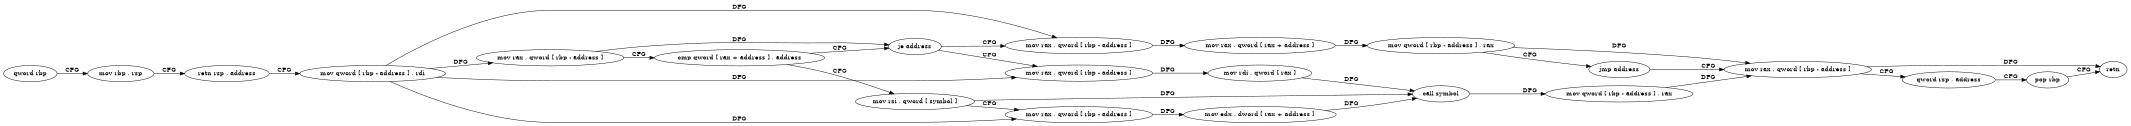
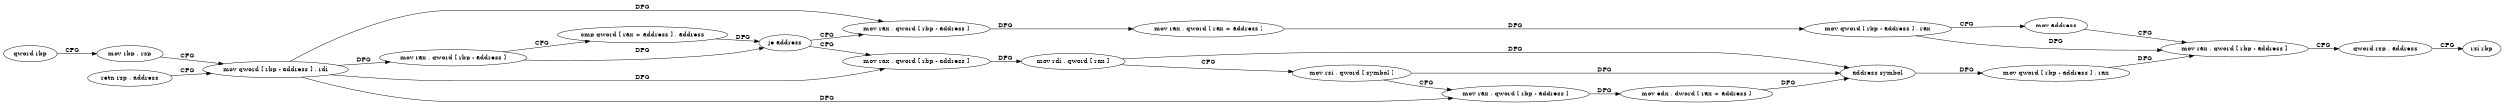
  digraph {
    rankdir=LR
    n1 [label="qword rbp"]
    n2 [label="mov rbp , rsp"]
    n3 [label="retn rsp , address"]
    n4 [label="mov qword [ rbp - address ] , rdi"]
    n5 [label="mov rax , qword [ rbp - address ]"]
    n6 [label="mov rax , qword [ rbp - address ]"]
    n7 [label="mov rax , qword [ rbp - address ]"]
    n8 [label="mov rax , qword [ rbp - address ]"]
    n9 [label="cmp qword [ rax + address ] , address"]
    n10 [label="je address"]
    n11 [label="mov rdi , qword [ rax ]"]
    n12 [label="mov rax , qword [ rax + address ]"]
    n13 [label="mov edx , dword [ rax + address ]"]
    n14 [label="mov rsi , qword [ symbol ]"]
-   n15 [label="call symbol"]
+   n15 [label="address symbol"]
    n16 [label="mov qword [ rbp - address ] , rax"]
    n17 [label="mov qword [ rbp - address ] , rax"]
    n18 [label="mov rax , qword [ rbp - address ]"]
    n19 [label="qword rsp , address"]
-   n20 [label=retn]
-   n21 [label="pop rbp"]
-   n22 [label="jmp address"]
+   n21 [label="rsi rbp"]
+   n22 [label="mov address"]
    n1 -> n2 [label=CFG]
-   n2 -> n3 [label=CFG]
+   n2 -> n4 [label=CFG]
    n3 -> n4 [label=CFG]
    n4 -> n5 [label=DFG]
    n4 -> n6 [label=DFG]
    n4 -> n7 [label=DFG]
    n4 -> n8 [label=DFG]
    n5 -> n9 [label=CFG]
    n5 -> n10 [label=DFG]
    n6 -> n11 [label=DFG]
    n7 -> n12 [label=DFG]
    n8 -> n13 [label=DFG]
-   n9 -> n10 [label=CFG]
+   n9 -> n10 [label=DFG]
    n10 -> n6 [label=CFG]
    n10 -> n7 [label=CFG]
-   n9 -> n14 [label=CFG]
+   n11 -> n14 [label=CFG]
    n11 -> n15 [label=DFG]
    n12 -> n16 [label=DFG]
    n13 -> n15 [label=DFG]
    n14 -> n8 [label=CFG]
    n14 -> n15 [label=DFG]
    n15 -> n17 [label=DFG]
    n16 -> n18 [label=DFG]
    n16 -> n22 [label=CFG]
    n17 -> n18 [label=DFG]
    n18 -> n19 [label=CFG]
-   n18 -> n20 [label=DFG]
    n19 -> n21 [label=CFG]
-   n21 -> n20 [label=CFG]
    n22 -> n18 [label=CFG]
  }
